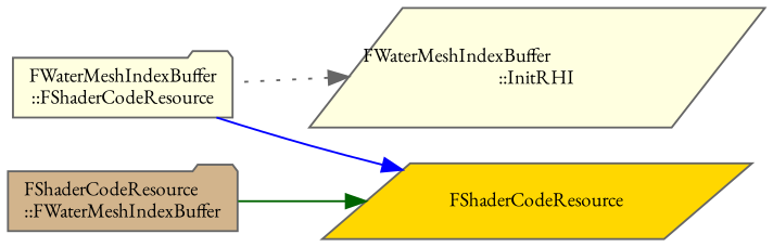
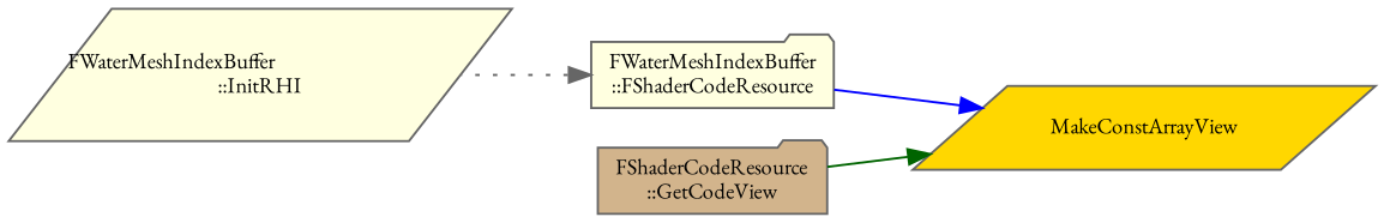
  digraph {
    fontname="EB Garamond"
    rankdir=RL
    node [color=grey40 fillcolor=lightyellow fontname="EB Garamond" fontsize=10 shape=parallelogram style=filled]
    edge [dir=back fontname="EB Garamond" fontsize=10 labelfontname=Helvetica labelfontsize=10 style=solid]
-   n1 [color=gray40 fillcolor=gold fontcolor=black height=0.2 label=FShaderCodeResource width=0.4]
+   n1 [color=gray40 fillcolor=gold fontcolor=black height=0.2 label=MakeConstArrayView width=0.4]
    n2 [height=0.2 label="FWaterMeshIndexBuffer\l::FShaderCodeResource" shape=folder width=0.4]
-   n3 [fillcolor=tan height=0.2 label="FShaderCodeResource\l::FWaterMeshIndexBuffer" shape=folder width=0.4]
+   n3 [fillcolor=tan height=0.2 label="FShaderCodeResource\l::GetCodeView" shape=folder width=0.4]
    n4 [height=0.2 label="FWaterMeshIndexBuffer\l::InitRHI" width=0.4]
    n1 -> n2 [color=blue]
    n1 -> n3 [color=darkgreen]
-   n4 -> n2 [color=gray40 style=dotted]
+   n2 -> n4 [color=gray40 style=dotted]
  }
